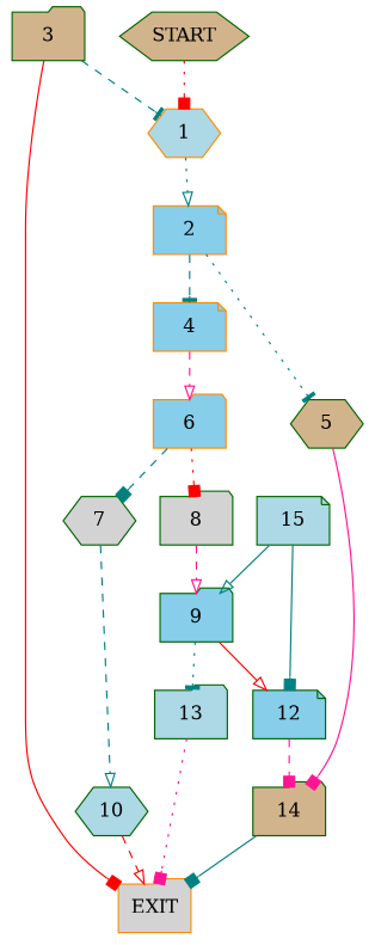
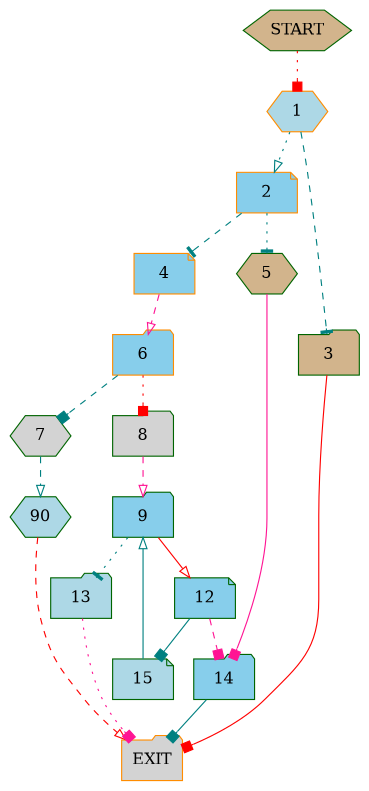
  digraph {
    node [color=darkgreen fillcolor=skyblue shape=folder style=filled]
    edge [arrowhead=box color=teal style=dashed]
    n1 [fillcolor=tan label=START shape=hexagon]
    1 [color=darkorange fillcolor=lightblue shape=hexagon]
    2 [color=darkorange shape=note]
    3 [fillcolor=tan]
    n5 [color=darkorange fillcolor=lightgrey label=EXIT]
    4 [color=darkorange shape=note]
    5 [fillcolor=tan shape=hexagon]
    6 [color=darkorange]
-   14 [fillcolor=tan]
+   14
    7 [fillcolor=lightgrey shape=hexagon]
    8 [fillcolor=lightgrey]
-   10 [fillcolor=lightblue shape=hexagon]
+   10 [fillcolor=lightblue shape=hexagon label=90]
    9
    12 [shape=note]
    13 [fillcolor=lightblue]
    15 [fillcolor=lightblue shape=note]
    n1 -> 1 [color=red style=dotted]
    1 -> 2 [arrowhead=onormal style=dotted]
-   3 -> 1 [arrowhead=tee]
+   1 -> 3 [arrowhead=tee]
    2 -> 4 [arrowhead=tee]
    2 -> 5 [arrowhead=tee style=dotted]
    3 -> n5 [color=red style=solid]
    4 -> 6 [arrowhead=onormal color=deeppink]
    5 -> 14 [color=deeppink style=solid]
    6 -> 7
    6 -> 8 [color=red style=dotted]
    14 -> n5 [style=solid]
    7 -> 10 [arrowhead=onormal]
    8 -> 9 [arrowhead=onormal color=deeppink]
    10 -> n5 [arrowhead=onormal color=red]
    9 -> 12 [arrowhead=onormal color=red style=solid]
    9 -> 13 [arrowhead=tee style=dotted]
    12 -> 14 [color=deeppink]
-   15 -> 12 [style=solid]
+   12 -> 15 [style=solid]
    13 -> n5 [color=deeppink style=dotted]
    15 -> 9 [arrowhead=onormal style=solid]
  }
